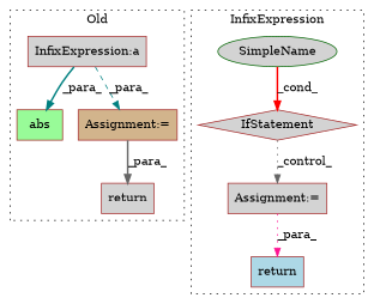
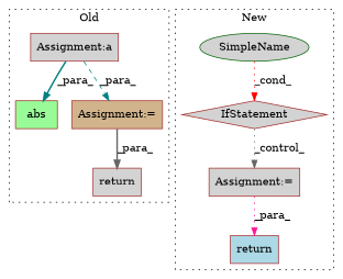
  digraph {
    node [a=41 color=brown fillcolor=lightgrey l=7 shape=box style=filled]
    edge [color=teal style=bold]
    n1 [a=32 fillcolor=palegreen l="4,1" label=abs s="7241,7255"]
    n2 [label=return s=7388]
-   n3 [a=27 l=3 label="InfixExpression:a" s=7238]
+   n3 [a=27 l=3 label="Assignment:a" s=7238]
    n4 [a=7 fillcolor=tan l=1 label="Assignment:=" s=7225]
    n5 [fillcolor=lightblue label=return s=7151]
    n6 [a=7 l=1 label="Assignment:=" s=7127]
    n7 [a=25 l="4,2" label=IfStatement s="6669,6691" shape=diamond]
    n8 [a=42 color=darkgreen label=SimpleName shape=ellipse l=""]
    subgraph cluster_1 {
      label=Old
      style=dotted
      n1
      n2
      n3
      n4
    }
    subgraph cluster_2 {
-     label=InfixExpression
+     label=New
      style=dotted
      n5
      n6
      n7
      n8
    }
    n3 -> n1 [label=_para_]
    n3 -> n4 [label=_para_ style=dashed]
    n4 -> n2 [color=gray40 label=_para_]
    n6 -> n5 [color=deeppink label=_para_ style=dotted]
    n7 -> n6 [color=gray40 label=_control_ style=dotted]
-   n8 -> n7 [color=red label=_cond_]
+   n8 -> n7 [color=red label=_cond_ style=dotted]
  }
